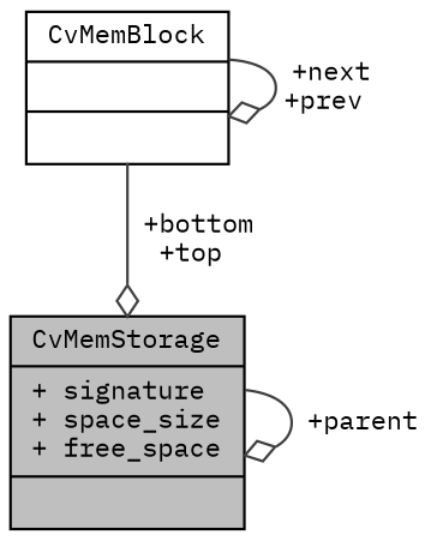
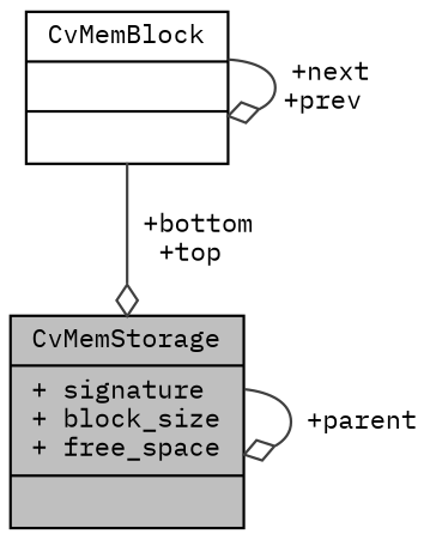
  digraph {
    fontname="IBM Plex Mono"
    node [color=black fontname="IBM Plex Mono" fontsize=10 shape=record style=filled]
    edge [arrowhead=odiamond color=grey25 fontname="IBM Plex Mono" fontsize=10 labelfontname=Helvetica labelfontsize=10 style=solid]
-   n1 [fillcolor=grey75 fontcolor=black height=0.2 label="{CvMemStorage\n|+ signature\l+ space_size\l+ free_space\l|}" width=0.4]
+   n1 [fillcolor=grey75 fontcolor=black height=0.2 label="{CvMemStorage\n|+ signature\l+ block_size\l+ free_space\l|}" width=0.4]
    n2 [fillcolor=white height=0.2 label="{CvMemBlock\n||}" width=0.4]
    n1 -> n1 [label=" +parent"]
    n2 -> n1 [label=" +bottom\n+top"]
    n2 -> n2 [label=" +next\n+prev"]
  }
